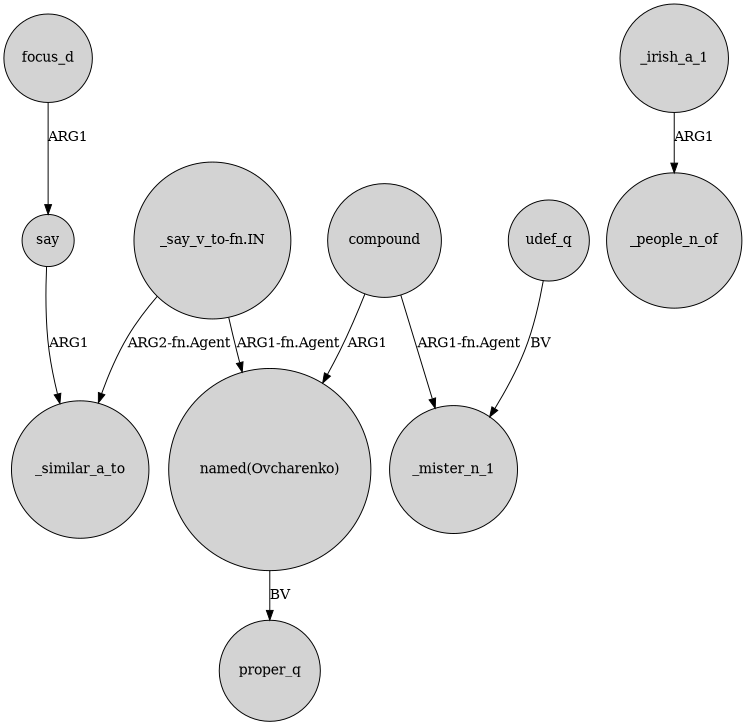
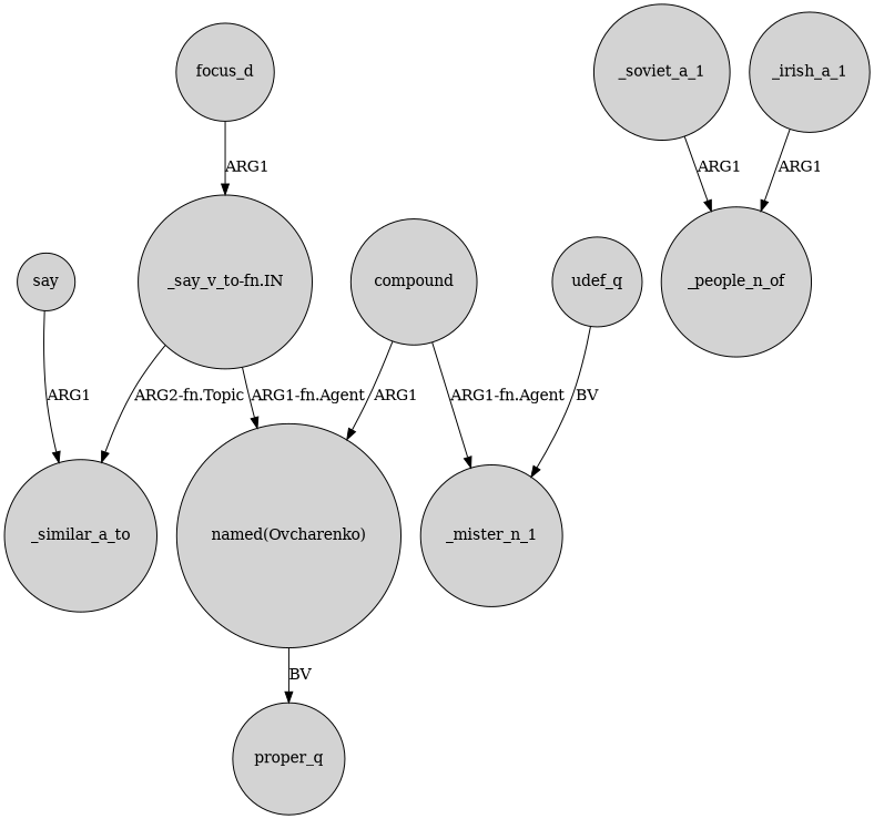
  digraph {
    node [shape=circle style=filled]
    n1 [label=say]
    _similar_a_to
    udef_q
    _mister_n_1
    "_say_v_to-fn.IN"
    "named(Ovcharenko)"
    proper_q
    compound
+   _soviet_a_1
    _people_n_of
    _irish_a_1
    focus_d
    n1 -> _similar_a_to [label=ARG1]
    udef_q -> _mister_n_1 [label=BV]
-   "_say_v_to-fn.IN" -> _similar_a_to [label="ARG2-fn.Agent"]
+   "_say_v_to-fn.IN" -> _similar_a_to [label="ARG2-fn.Topic"]
    "_say_v_to-fn.IN" -> "named(Ovcharenko)" [label="ARG1-fn.Agent"]
    "named(Ovcharenko)" -> proper_q [label=BV]
    compound -> _mister_n_1 [label="ARG1-fn.Agent"]
    compound -> "named(Ovcharenko)" [label=ARG1]
+   _soviet_a_1 -> _people_n_of [label=ARG1]
    _irish_a_1 -> _people_n_of [label=ARG1]
-   focus_d -> n1 [label=ARG1]
+   focus_d -> "_say_v_to-fn.IN" [label=ARG1]
  }
